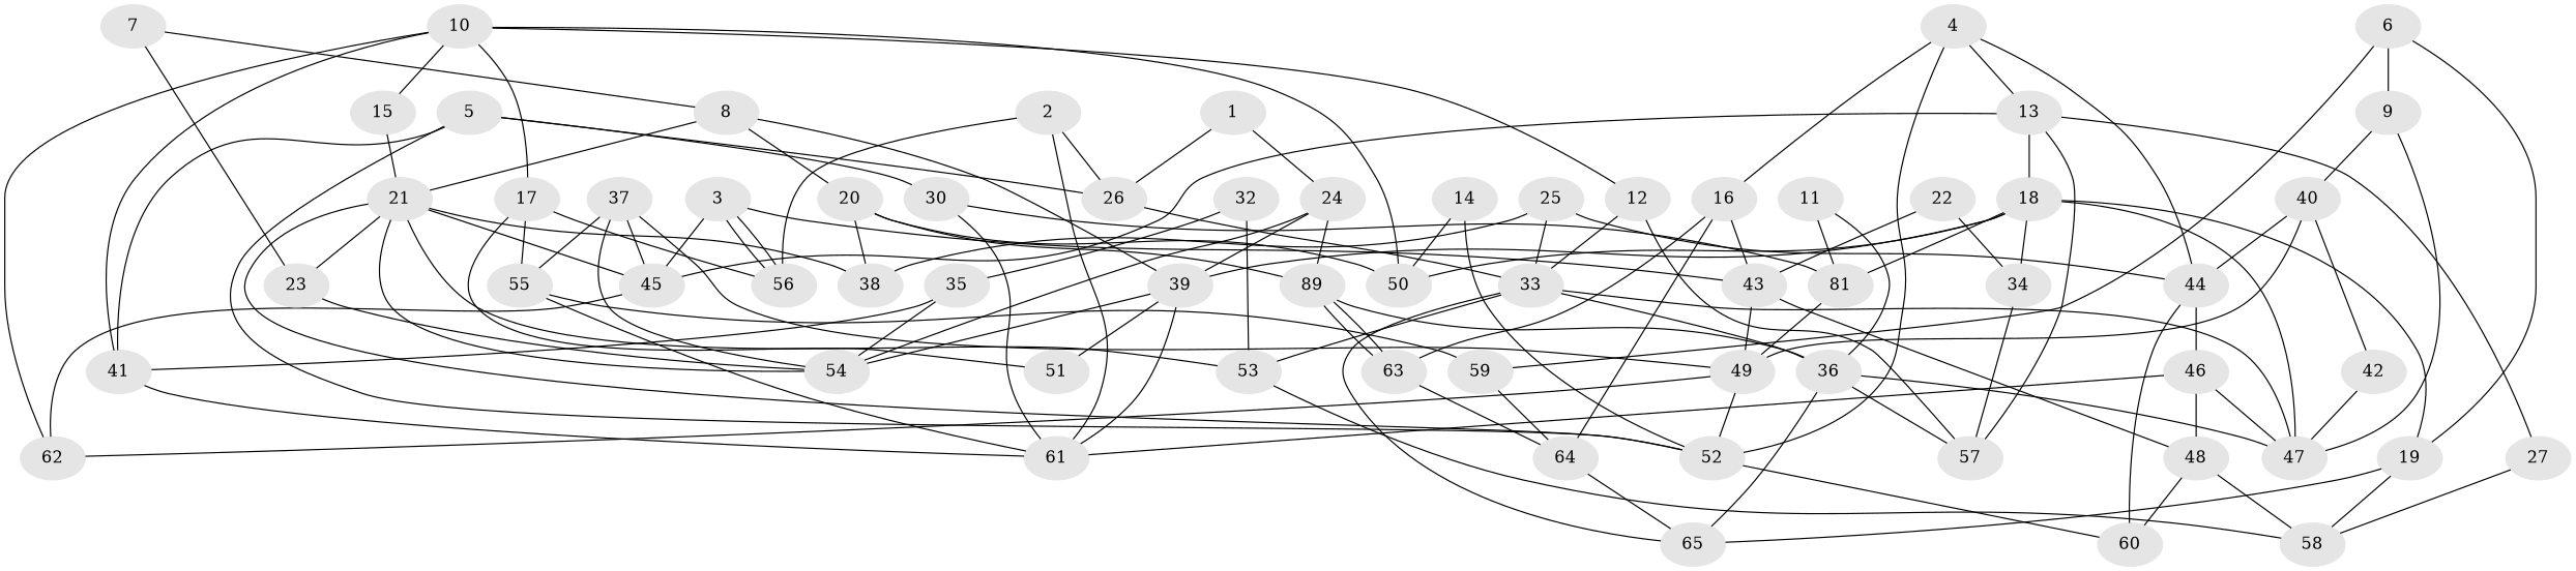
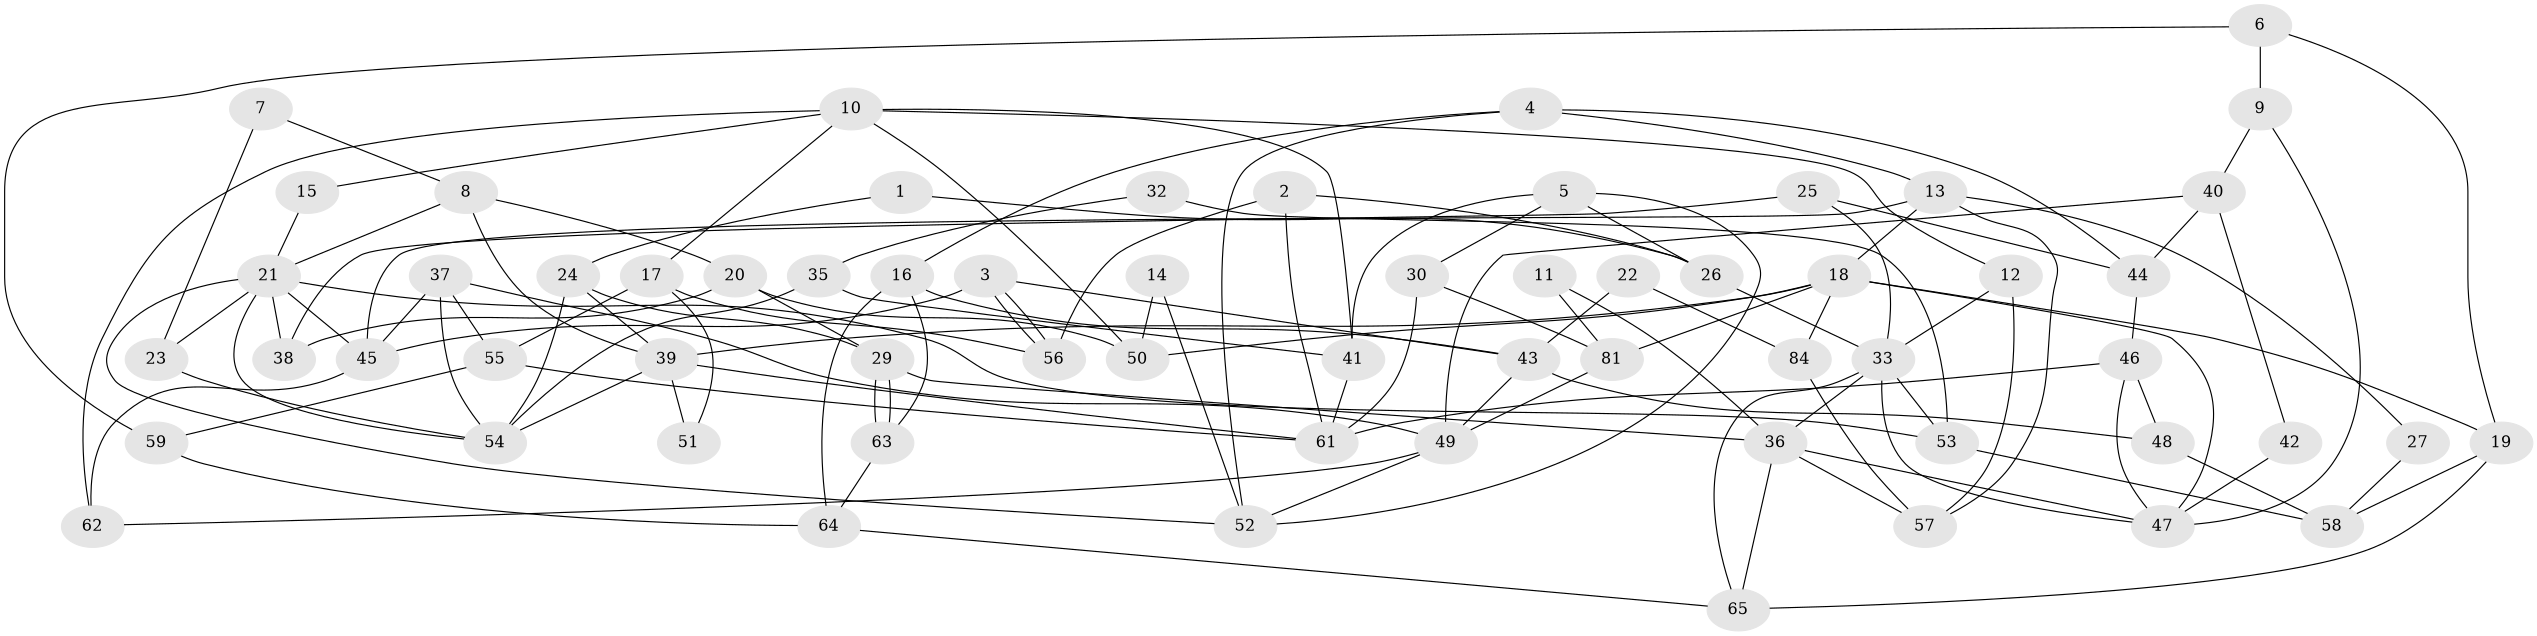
  graph {
    fontname="DejaVu Serif"
    node [color=gray90 fontname="DejaVu Serif" style=filled]
    edge [fontname="DejaVu Serif"]
    1
    24
    26
    39
-   29 [label=89]
+   29
    54
    33
    2
    56
    61
    3
    43
    45
    49
    48
    62
    4
    13
    16
    44
    52
    57
    18
    27
    63
    64
    46
-   60
    5
    30
    41
    n32 [label=81]
    6
    9
    19
    59
    40
    47
    58
    65
    7
    8
    23
    20
    21
    50
    38
    53
    51
    42
    10
    12
    15
    17
    55
    11
    36
-   34
+   34 [label=84]
    14
    22
    25
    32
    35
    37
    1 -- 24
    1 -- 26
    24 -- 39
    24 -- 29
    24 -- 54
    26 -- 33
    39 -- 54
    39 -- 61
    39 -- 51
    29 -- 63
    29 -- 63
    29 -- 36
    33 -- 47
    33 -- 65
    33 -- 53
    33 -- 36
    2 -- 26
    2 -- 56
    2 -- 61
    3 -- 56
    3 -- 56
    3 -- 43
    3 -- 45
    43 -- 49
    43 -- 48
    45 -- 62
    49 -- 62
    49 -- 52
-   48 -- 60
    48 -- 58
    4 -- 13
    4 -- 16
    4 -- 44
    4 -- 52
    13 -- 45
    13 -- 57
    13 -- 18
    13 -- 27
    16 -- 43
    16 -- 63
    16 -- 64
    44 -- 46
-   44 -- 60
-   52 -- 60
    18 -- 39
    18 -- n32
    18 -- 19
    18 -- 47
    18 -- 50
    18 -- 34
    27 -- 58
    63 -- 64
    64 -- 65
    46 -- 61
    46 -- 48
    46 -- 47
    5 -- 26
    5 -- 52
    5 -- 30
    5 -- 41
    30 -- 61
    30 -- n32
    41 -- 61
    n32 -- 49
    6 -- 9
    6 -- 19
    6 -- 59
    9 -- 40
    9 -- 47
    19 -- 58
    19 -- 65
    59 -- 64
    40 -- 49
    40 -- 44
    40 -- 42
    7 -- 8
    7 -- 23
    8 -- 39
    8 -- 20
    8 -- 21
    23 -- 54
    20 -- 29
    20 -- 50
    20 -- 38
    21 -- 54
    21 -- 45
    21 -- 52
    21 -- 23
    21 -- 38
    21 -- 53
    53 -- 58
    42 -- 47
    10 -- 62
    10 -- 41
    10 -- 50
    10 -- 12
    10 -- 15
    10 -- 17
    12 -- 33
    12 -- 57
    15 -- 21
    17 -- 56
    17 -- 51
    17 -- 55
    55 -- 61
    55 -- 59
    11 -- n32
    11 -- 36
    36 -- 57
    36 -- 47
    36 -- 65
    34 -- 57
    14 -- 52
    14 -- 50
    22 -- 43
    22 -- 34
    25 -- 33
    25 -- 44
    25 -- 38
    32 -- 53
    32 -- 35
    35 -- 54
    35 -- 41
    37 -- 54
    37 -- 45
    37 -- 49
    37 -- 55
  }
